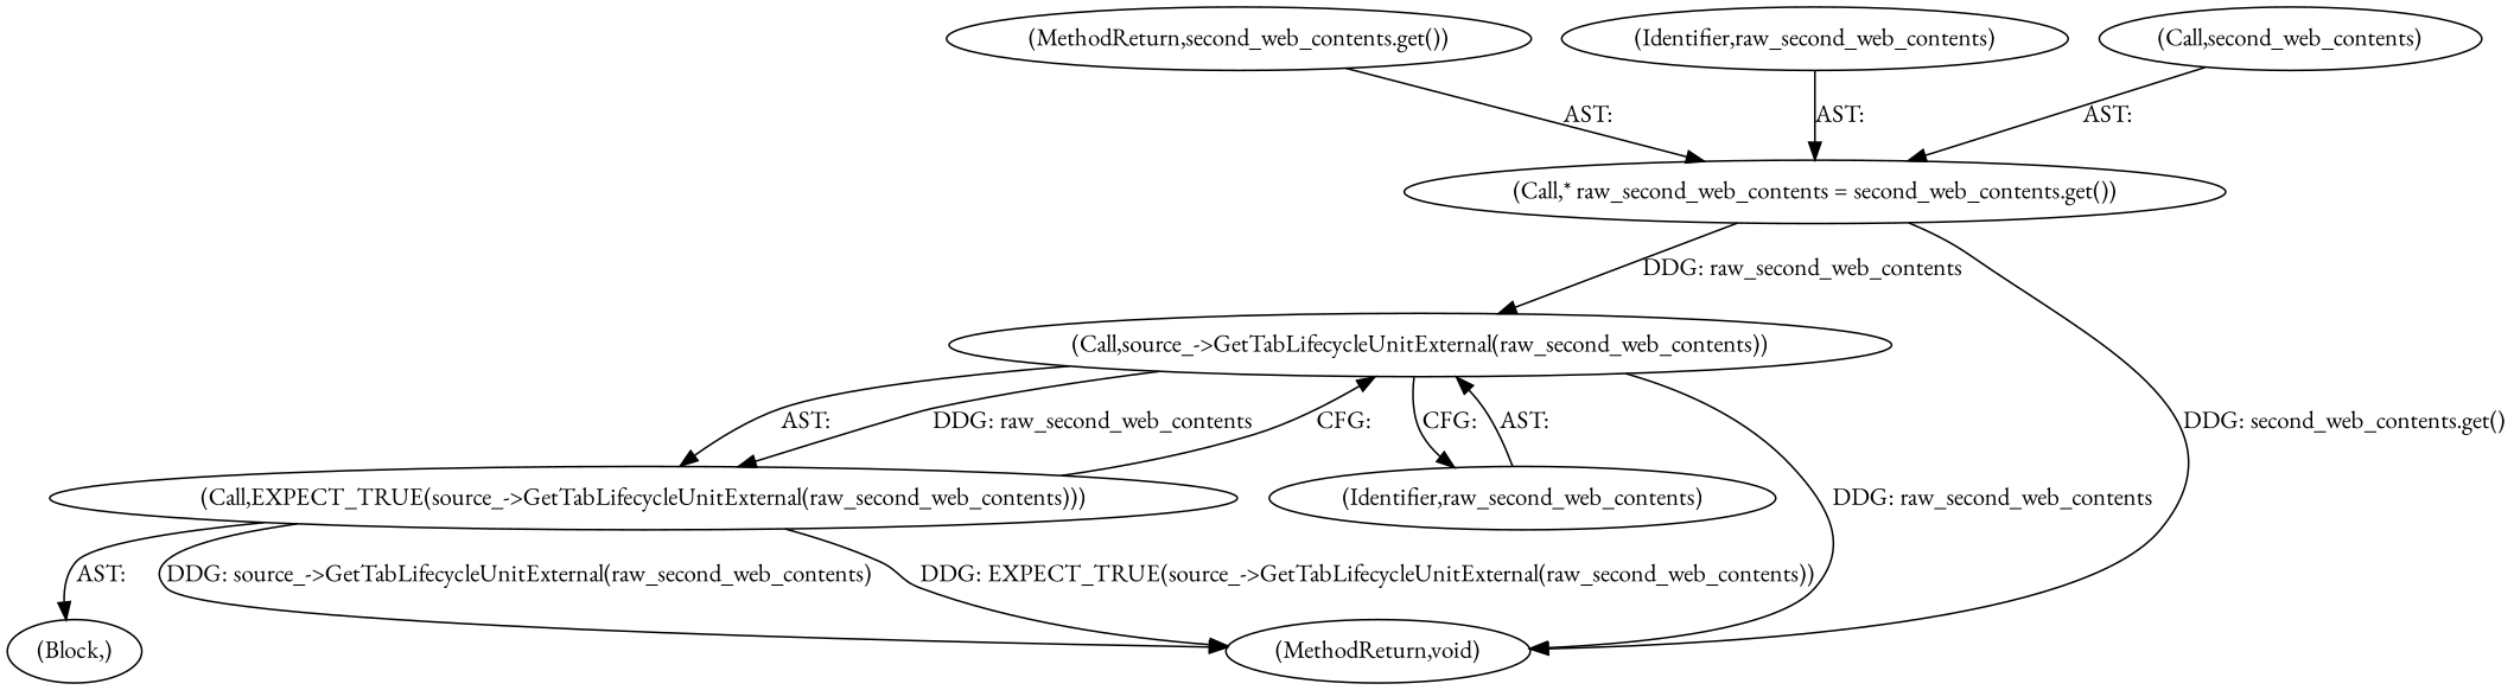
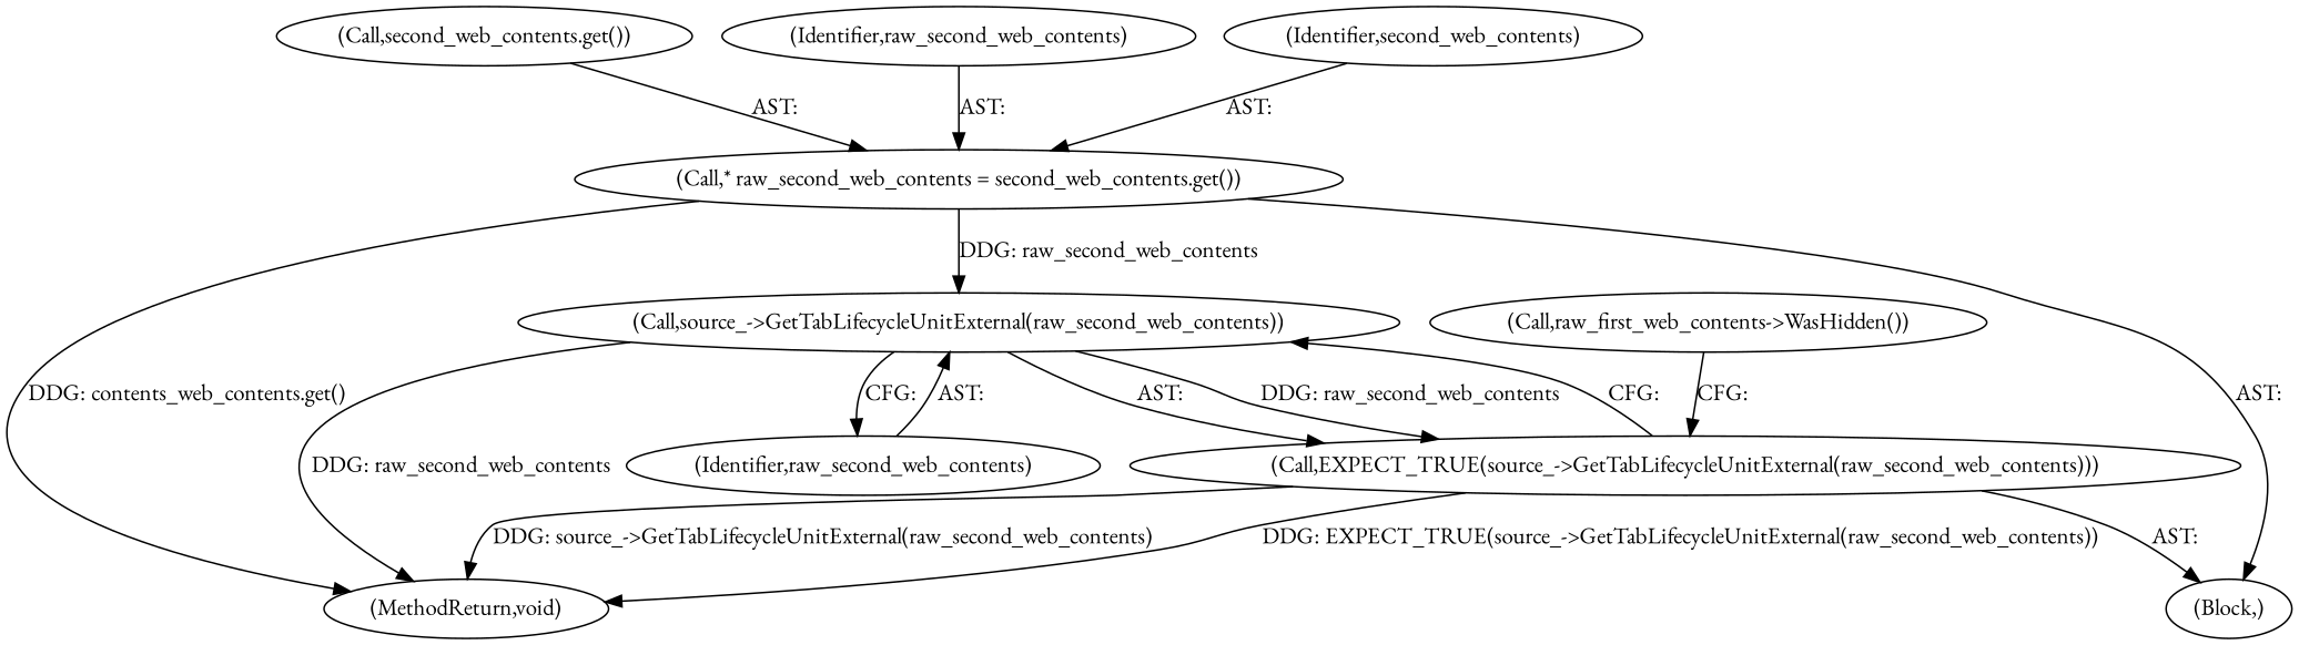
  digraph {
    fontname="EB Garamond"
    node [fontname="EB Garamond"]
    edge [fontname="EB Garamond"]
    n1 [label="(Call,* raw_second_web_contents = second_web_contents.get())"]
    n2 [label="(Call,source_->GetTabLifecycleUnitExternal(raw_second_web_contents))"]
    n3 [label="(MethodReturn,void)"]
    n4 [label="(Block,)"]
    n5 [label="(Call,EXPECT_TRUE(source_->GetTabLifecycleUnitExternal(raw_second_web_contents)))"]
    n6 [label="(Identifier,raw_second_web_contents)"]
-   n7 [label="(MethodReturn,second_web_contents.get())"]
+   n7 [label="(Call,second_web_contents.get())"]
    n8 [label="(Identifier,raw_second_web_contents)"]
-   n10 [label="(Call,second_web_contents)"]
+   n9 [label="(Call,raw_first_web_contents->WasHidden())"]
+   n10 [label="(Identifier,second_web_contents)"]
    n1 -> n2 [label="DDG: raw_second_web_contents"]
-   n1 -> n3 [label="DDG: second_web_contents.get()"]
+   n1 -> n3 [label="DDG: contents_web_contents.get()"]
+   n1 -> n4 [label="AST: "]
    n2 -> n3 [label="DDG: raw_second_web_contents"]
    n2 -> n5 [label="AST: "]
    n2 -> n5 [label="DDG: raw_second_web_contents"]
    n2 -> n6 [label="CFG: "]
    n5 -> n2 [label="CFG: "]
    n5 -> n3 [label="DDG: EXPECT_TRUE(source_->GetTabLifecycleUnitExternal(raw_second_web_contents))"]
    n5 -> n3 [label="DDG: source_->GetTabLifecycleUnitExternal(raw_second_web_contents)"]
    n5 -> n4 [label="AST: "]
    n6 -> n2 [label="AST: "]
    n7 -> n1 [label="AST: "]
    n8 -> n1 [label="AST: "]
+   n9 -> n5 [label="CFG: "]
    n10 -> n1 [label="AST: "]
  }
